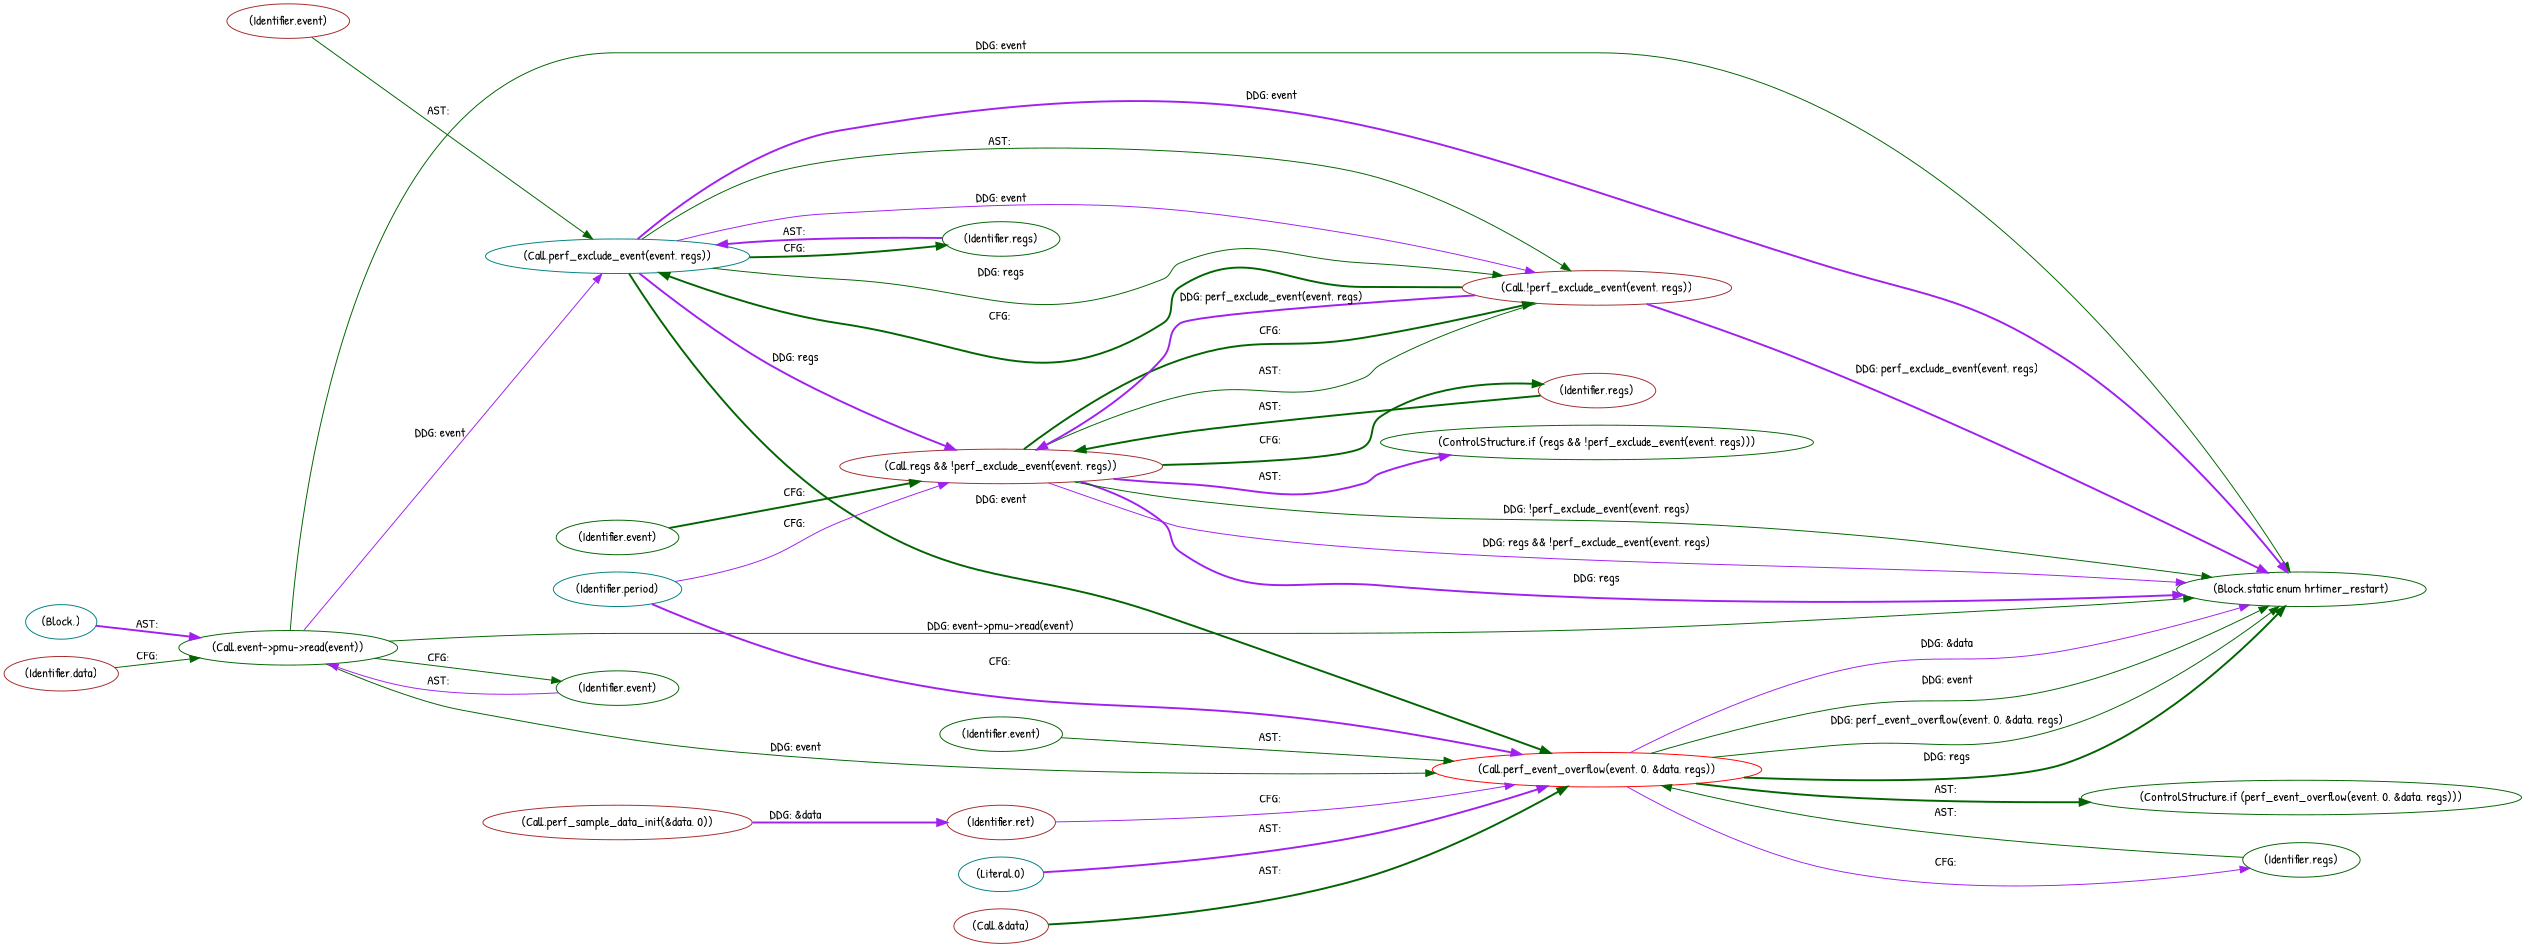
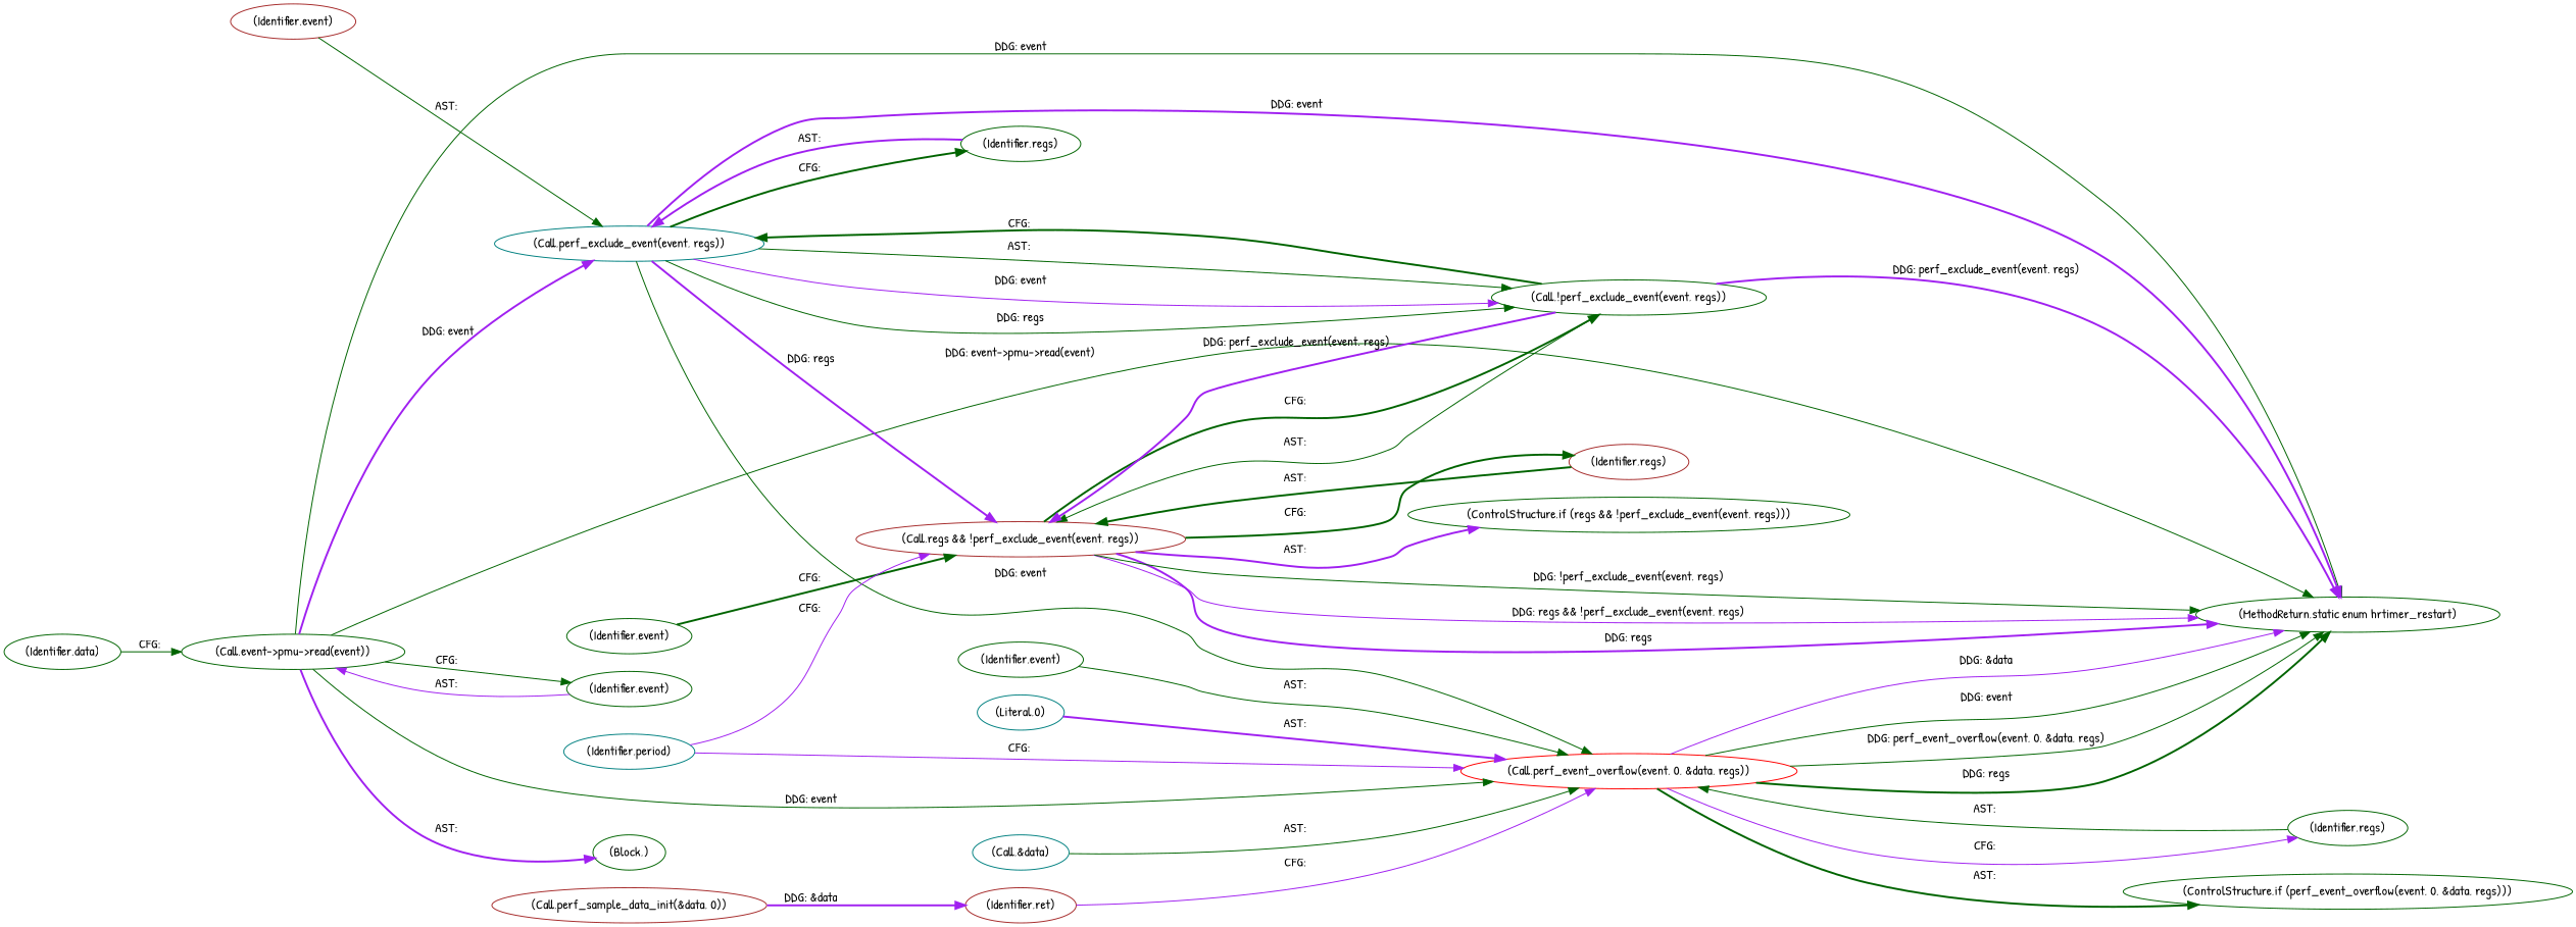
  digraph {
    fontname="Patrick Hand"
    rankdir=LR
    node [color=darkgreen fontname="Patrick Hand"]
    edge [color=darkgreen fontname="Patrick Hand" style=solid]
    n1 [label="(Call,event->pmu->read(event))"]
    n2 [color=teal label="(Call,perf_exclude_event(event, regs))"]
    n3 [color=red label="(Call,perf_event_overflow(event, 0, &data, regs))"]
    n4 [label="(Identifier,event)"]
-   n5 [color=teal label="(Block,)"]
-   n6 [label="(Block,static enum hrtimer_restart)"]
+   n5 [label="(Block,)"]
+   n6 [label="(MethodReturn,static enum hrtimer_restart)"]
    n7 [color=brown label="(Call,regs && !perf_exclude_event(event, regs))"]
-   n8 [color=brown label="(Call,!perf_exclude_event(event, regs))"]
+   n8 [label="(Call,!perf_exclude_event(event, regs))"]
    n9 [label="(Identifier,regs)"]
    n10 [label="(ControlStructure,if (perf_event_overflow(event, 0, &data, regs)))"]
    n11 [label="(Identifier,regs)"]
    n12 [color=brown label="(Identifier,regs)"]
    n13 [label="(ControlStructure,if (regs && !perf_exclude_event(event, regs)))"]
-   n14 [color=brown label="(Call,&data)"]
+   n14 [color=teal label="(Call,&data)"]
    n15 [label="(Identifier,event)"]
    n16 [color=teal label="(Identifier,period)"]
    n17 [color=brown label="(Identifier,ret)"]
    n18 [color=brown label="(Call,perf_sample_data_init(&data, 0))"]
    n19 [label="(Identifier,event)"]
    n20 [color=teal label="(Literal,0)"]
-   n21 [color=brown label="(Identifier,data)"]
+   n21 [label="(Identifier,data)"]
    n22 [color=brown label="(Identifier,event)"]
-   n1 -> n2 [color=purple label="DDG: event"]
+   n1 -> n2 [color=purple label="DDG: event" style=bold]
    n1 -> n3 [label="DDG: event"]
    n1 -> n4 [label="CFG: "]
-   n5 -> n1 [color=purple label="AST: " style=bold]
+   n1 -> n5 [color=purple label="AST: " style=bold]
    n1 -> n6 [label="DDG: event->pmu->read(event)"]
    n1 -> n6 [label="DDG: event"]
-   n2 -> n3 [label="DDG: event" style=bold]
+   n2 -> n3 [label="DDG: event"]
    n2 -> n6 [color=purple label="DDG: event" style=bold]
    n2 -> n7 [color=purple label="DDG: regs" style=bold]
    n2 -> n8 [label="AST: "]
    n2 -> n8 [color=purple label="DDG: event"]
    n2 -> n8 [label="DDG: regs"]
    n2 -> n9 [label="CFG: " style=bold]
    n3 -> n6 [label="DDG: event"]
    n3 -> n6 [label="DDG: perf_event_overflow(event, 0, &data, regs)"]
    n3 -> n6 [label="DDG: regs" style=bold]
    n3 -> n6 [color=purple label="DDG: &data"]
    n3 -> n10 [label="AST: " style=bold]
    n3 -> n11 [color=purple label="CFG: "]
    n4 -> n1 [color=purple label="AST: "]
    n7 -> n6 [color=purple label="DDG: regs && !perf_exclude_event(event, regs)"]
    n7 -> n6 [color=purple label="DDG: regs" style=bold]
    n7 -> n6 [label="DDG: !perf_exclude_event(event, regs)"]
    n7 -> n8 [label="CFG: " style=bold]
    n7 -> n12 [label="CFG: " style=bold]
    n7 -> n13 [color=purple label="AST: " style=bold]
    n8 -> n2 [label="CFG: " style=bold]
    n8 -> n6 [color=purple label="DDG: perf_exclude_event(event, regs)" style=bold]
    n8 -> n7 [label="AST: "]
    n8 -> n7 [color=purple label="DDG: perf_exclude_event(event, regs)" style=bold]
    n9 -> n2 [color=purple label="AST: " style=bold]
    n11 -> n3 [label="AST: "]
    n12 -> n7 [label="AST: " style=bold]
-   n14 -> n3 [label="AST: " style=bold]
+   n14 -> n3 [label="AST: "]
    n15 -> n7 [label="CFG: " style=bold]
-   n16 -> n3 [color=purple label="CFG: " style=bold]
+   n16 -> n3 [color=purple label="CFG: "]
    n16 -> n7 [color=purple label="CFG: "]
    n17 -> n3 [color=purple label="CFG: "]
    n18 -> n17 [color=purple label="DDG: &data" style=bold]
    n19 -> n3 [label="AST: "]
    n20 -> n3 [color=purple label="AST: " style=bold]
    n21 -> n1 [label="CFG: "]
    n22 -> n2 [label="AST: "]
  }
